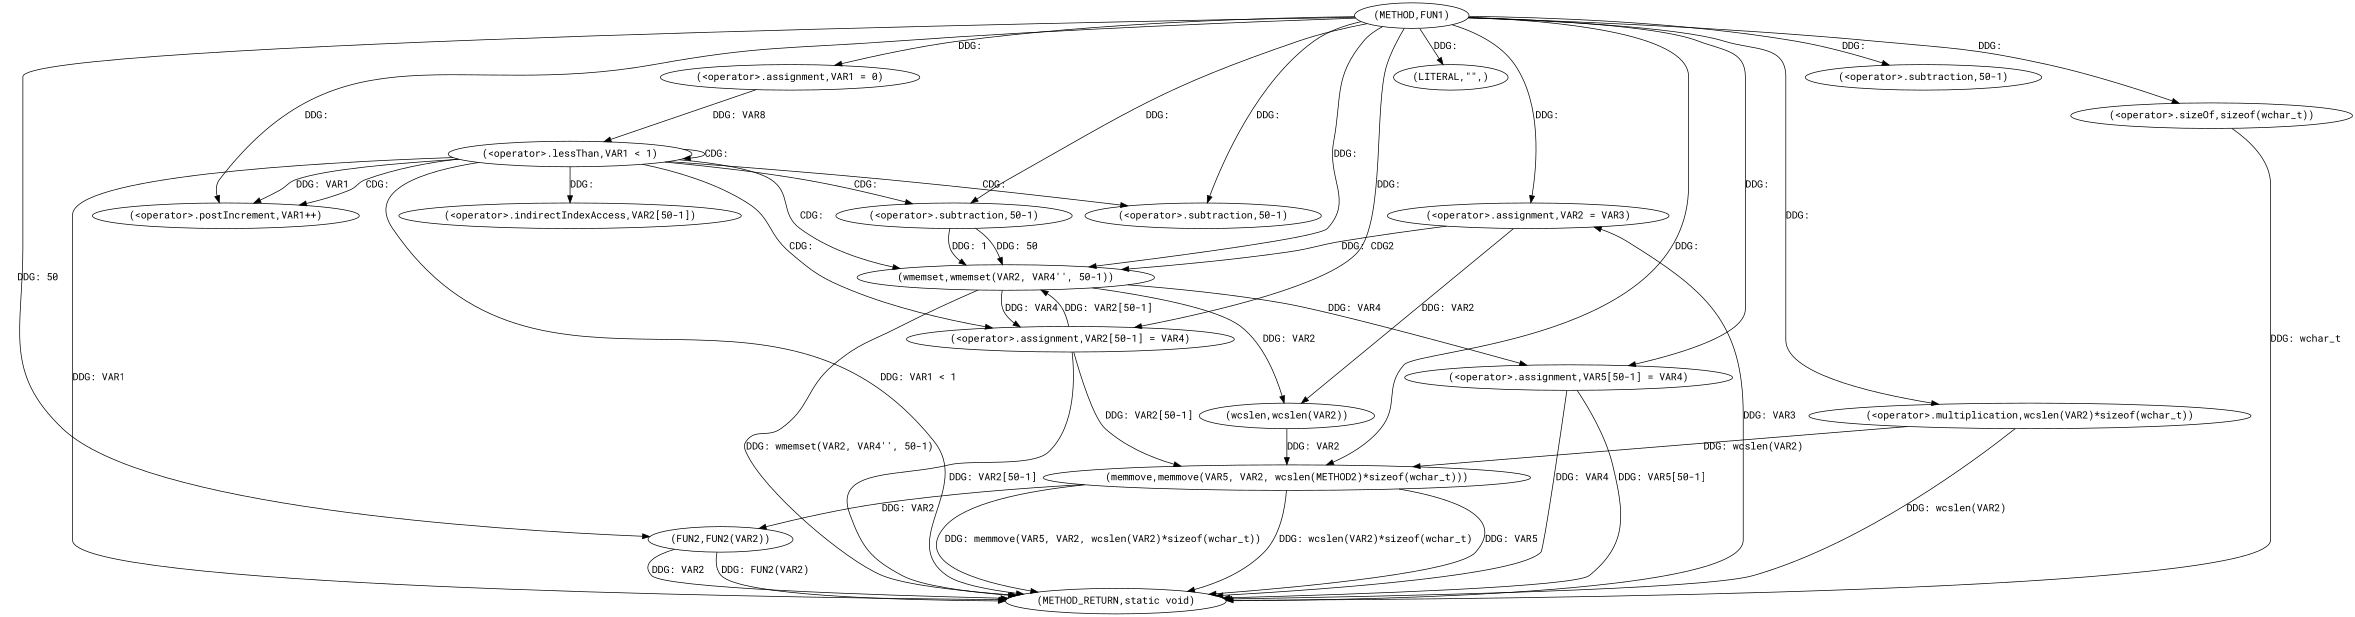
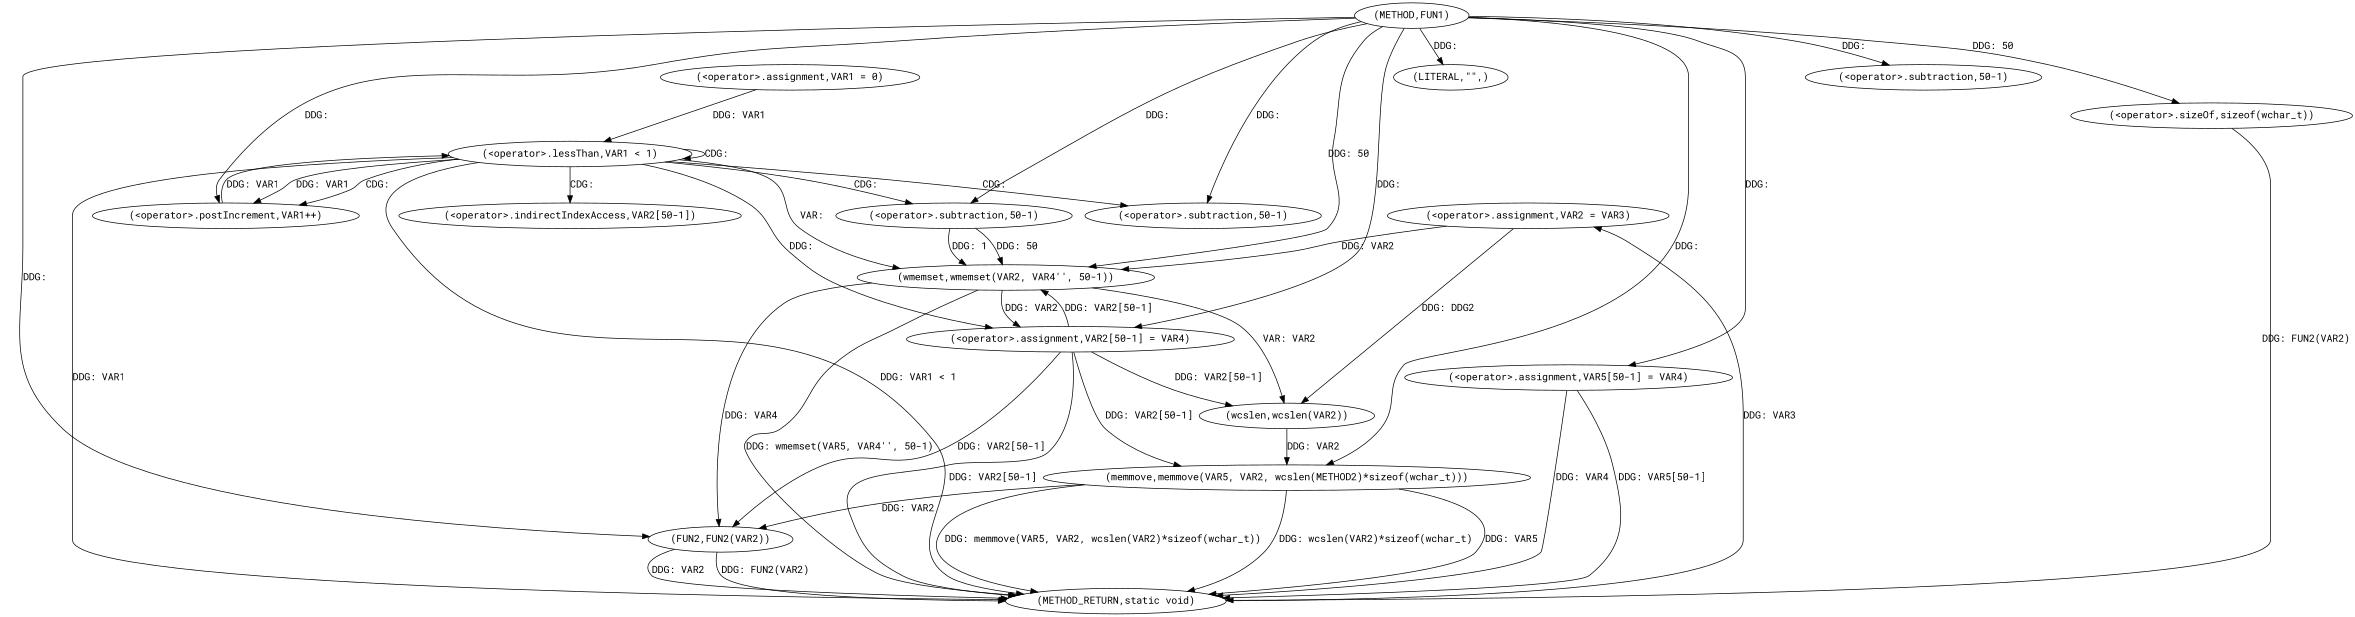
  digraph {
    fontname="Roboto Mono"
    node [fontname="Roboto Mono"]
    edge [fontname="Roboto Mono"]
    n1 [label="(METHOD,FUN1)"]
    n2 [label="(<operator>.assignment,VAR2 = VAR3)"]
    n3 [label="(<operator>.assignment,VAR1 = 0)"]
    n4 [label="(<operator>.postIncrement,VAR1++)"]
    n5 [label="(wmemset,wmemset(VAR2, VAR4'', 50-1))"]
    n6 [label="(<operator>.subtraction,50-1)"]
    n7 [label="(<operator>.assignment,VAR2[50-1] = VAR4)"]
    n8 [label="(<operator>.subtraction,50-1)"]
    n9 [label="(LITERAL,\"\",)"]
    n10 [label="(memmove,memmove(VAR5, VAR2, wcslen(METHOD2)*sizeof(wchar_t)))"]
-   n11 [label="(<operator>.multiplication,wcslen(VAR2)*sizeof(wchar_t))"]
    n12 [label="(<operator>.sizeOf,sizeof(wchar_t))"]
    n13 [label="(<operator>.assignment,VAR5[50-1] = VAR4)"]
    n14 [label="(<operator>.subtraction,50-1)"]
    n15 [label="(FUN2,FUN2(VAR2))"]
    n16 [label="(wcslen,wcslen(VAR2))"]
    n17 [label="(<operator>.lessThan,VAR1 < 1)"]
    n18 [label="(METHOD_RETURN,static void)"]
    n19 [label="(<operator>.indirectIndexAccess,VAR2[50-1])"]
-   n1 -> n2 [label="DDG: "]
-   n1 -> n3 [label="DDG: "]
    n1 -> n4 [label="DDG: "]
-   n1 -> n5 [label="DDG: "]
+   n1 -> n5 [label="DDG: 50"]
    n1 -> n6 [label="DDG: "]
    n1 -> n7 [label="DDG: "]
    n1 -> n8 [label="DDG: "]
    n1 -> n9 [label="DDG: "]
    n1 -> n10 [label="DDG: "]
-   n1 -> n11 [label="DDG: "]
-   n1 -> n12 [label="DDG: "]
+   n1 -> n12 [label="DDG: 50"]
    n1 -> n13 [label="DDG: "]
    n1 -> n14 [label="DDG: "]
-   n1 -> n15 [label="DDG: 50"]
-   n2 -> n5 [label="DDG: CDG2"]
-   n2 -> n16 [label="DDG: VAR2"]
-   n3 -> n17 [label="DDG: VAR8"]
-   n5 -> n7 [label="DDG: VAR4"]
-   n5 -> n13 [label="DDG: VAR4"]
-   n5 -> n16 [label="DDG: VAR2"]
-   n5 -> n18 [label="DDG: wmemset(VAR2, VAR4'', 50-1)"]
+   n1 -> n15 [label="DDG: "]
+   n2 -> n5 [label="DDG: VAR2"]
+   n2 -> n16 [label="DDG: DDG2"]
+   n3 -> n17 [label="DDG: VAR1"]
+   n4 -> n17 [label="DDG: VAR1"]
+   n5 -> n7 [label="DDG: VAR2"]
+   n5 -> n15 [label="DDG: VAR4"]
+   n5 -> n16 [label="VAR: VAR2"]
+   n5 -> n18 [label="DDG: wmemset(VAR5, VAR4'', 50-1)"]
    n6 -> n5 [label="DDG: 50"]
    n6 -> n5 [label="DDG: 1"]
    n7 -> n5 [label="DDG: VAR2[50-1]"]
    n7 -> n10 [label="DDG: VAR2[50-1]"]
+   n7 -> n15 [label="DDG: VAR2[50-1]"]
+   n7 -> n16 [label="DDG: VAR2[50-1]"]
    n7 -> n18 [label="DDG: VAR2[50-1]"]
    n10 -> n15 [label="DDG: VAR2"]
    n10 -> n18 [label="DDG: wcslen(VAR2)*sizeof(wchar_t)"]
    n10 -> n18 [label="DDG: VAR5"]
    n10 -> n18 [label="DDG: memmove(VAR5, VAR2, wcslen(VAR2)*sizeof(wchar_t))"]
-   n11 -> n10 [label="DDG: wcslen(VAR2)"]
-   n11 -> n18 [label="DDG: wcslen(VAR2)"]
-   n12 -> n18 [label="DDG: wchar_t"]
+   n12 -> n18 [label="DDG: FUN2(VAR2)"]
    n13 -> n18 [label="DDG: VAR5[50-1]"]
    n13 -> n18 [label="DDG: VAR4"]
    n15 -> n18 [label="DDG: VAR2"]
    n15 -> n18 [label="DDG: FUN2(VAR2)"]
    n16 -> n10 [label="DDG: VAR2"]
    n17 -> n4 [label="DDG: VAR1"]
    n17 -> n4 [label="CDG: "]
-   n17 -> n5 [label="CDG: "]
+   n17 -> n5 [label="VAR: "]
    n17 -> n6 [label="CDG: "]
-   n17 -> n7 [label="CDG: "]
+   n17 -> n7 [label="DDG: "]
    n17 -> n8 [label="CDG: "]
    n17 -> n17 [label="CDG: "]
    n17 -> n18 [label="DDG: VAR1"]
    n17 -> n18 [label="DDG: VAR1 < 1"]
-   n17 -> n19 [label="DDG: "]
+   n17 -> n19 [label="CDG: "]
    n18 -> n2 [label="DDG: VAR3"]
  }
